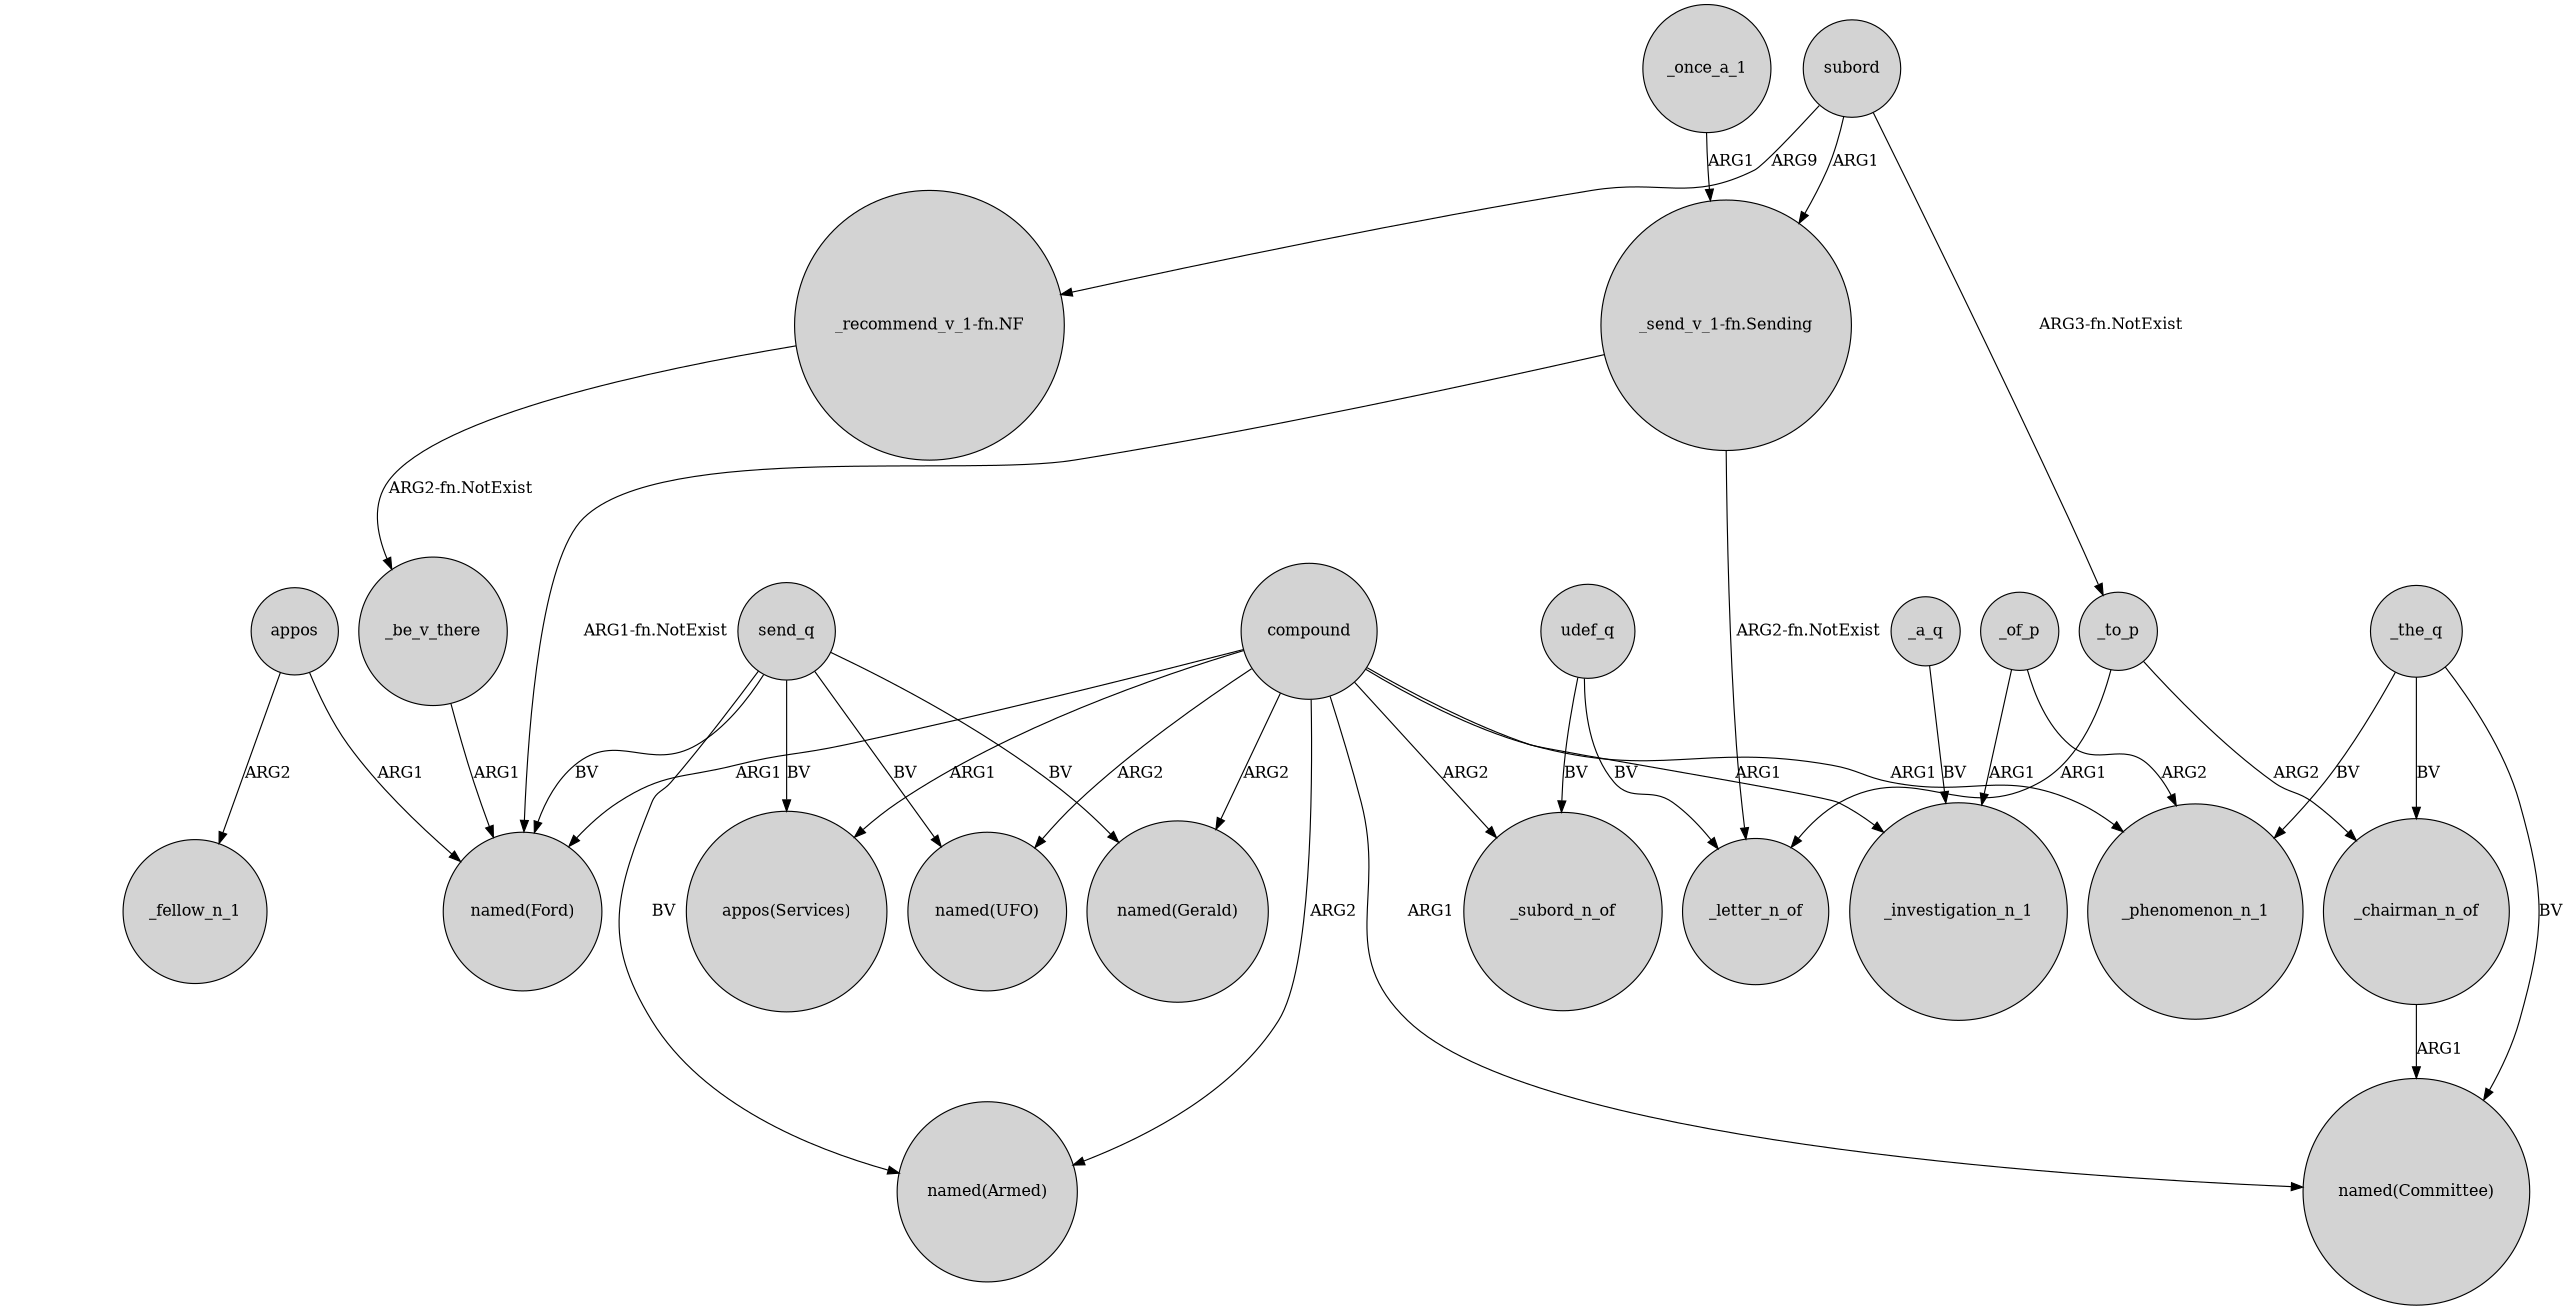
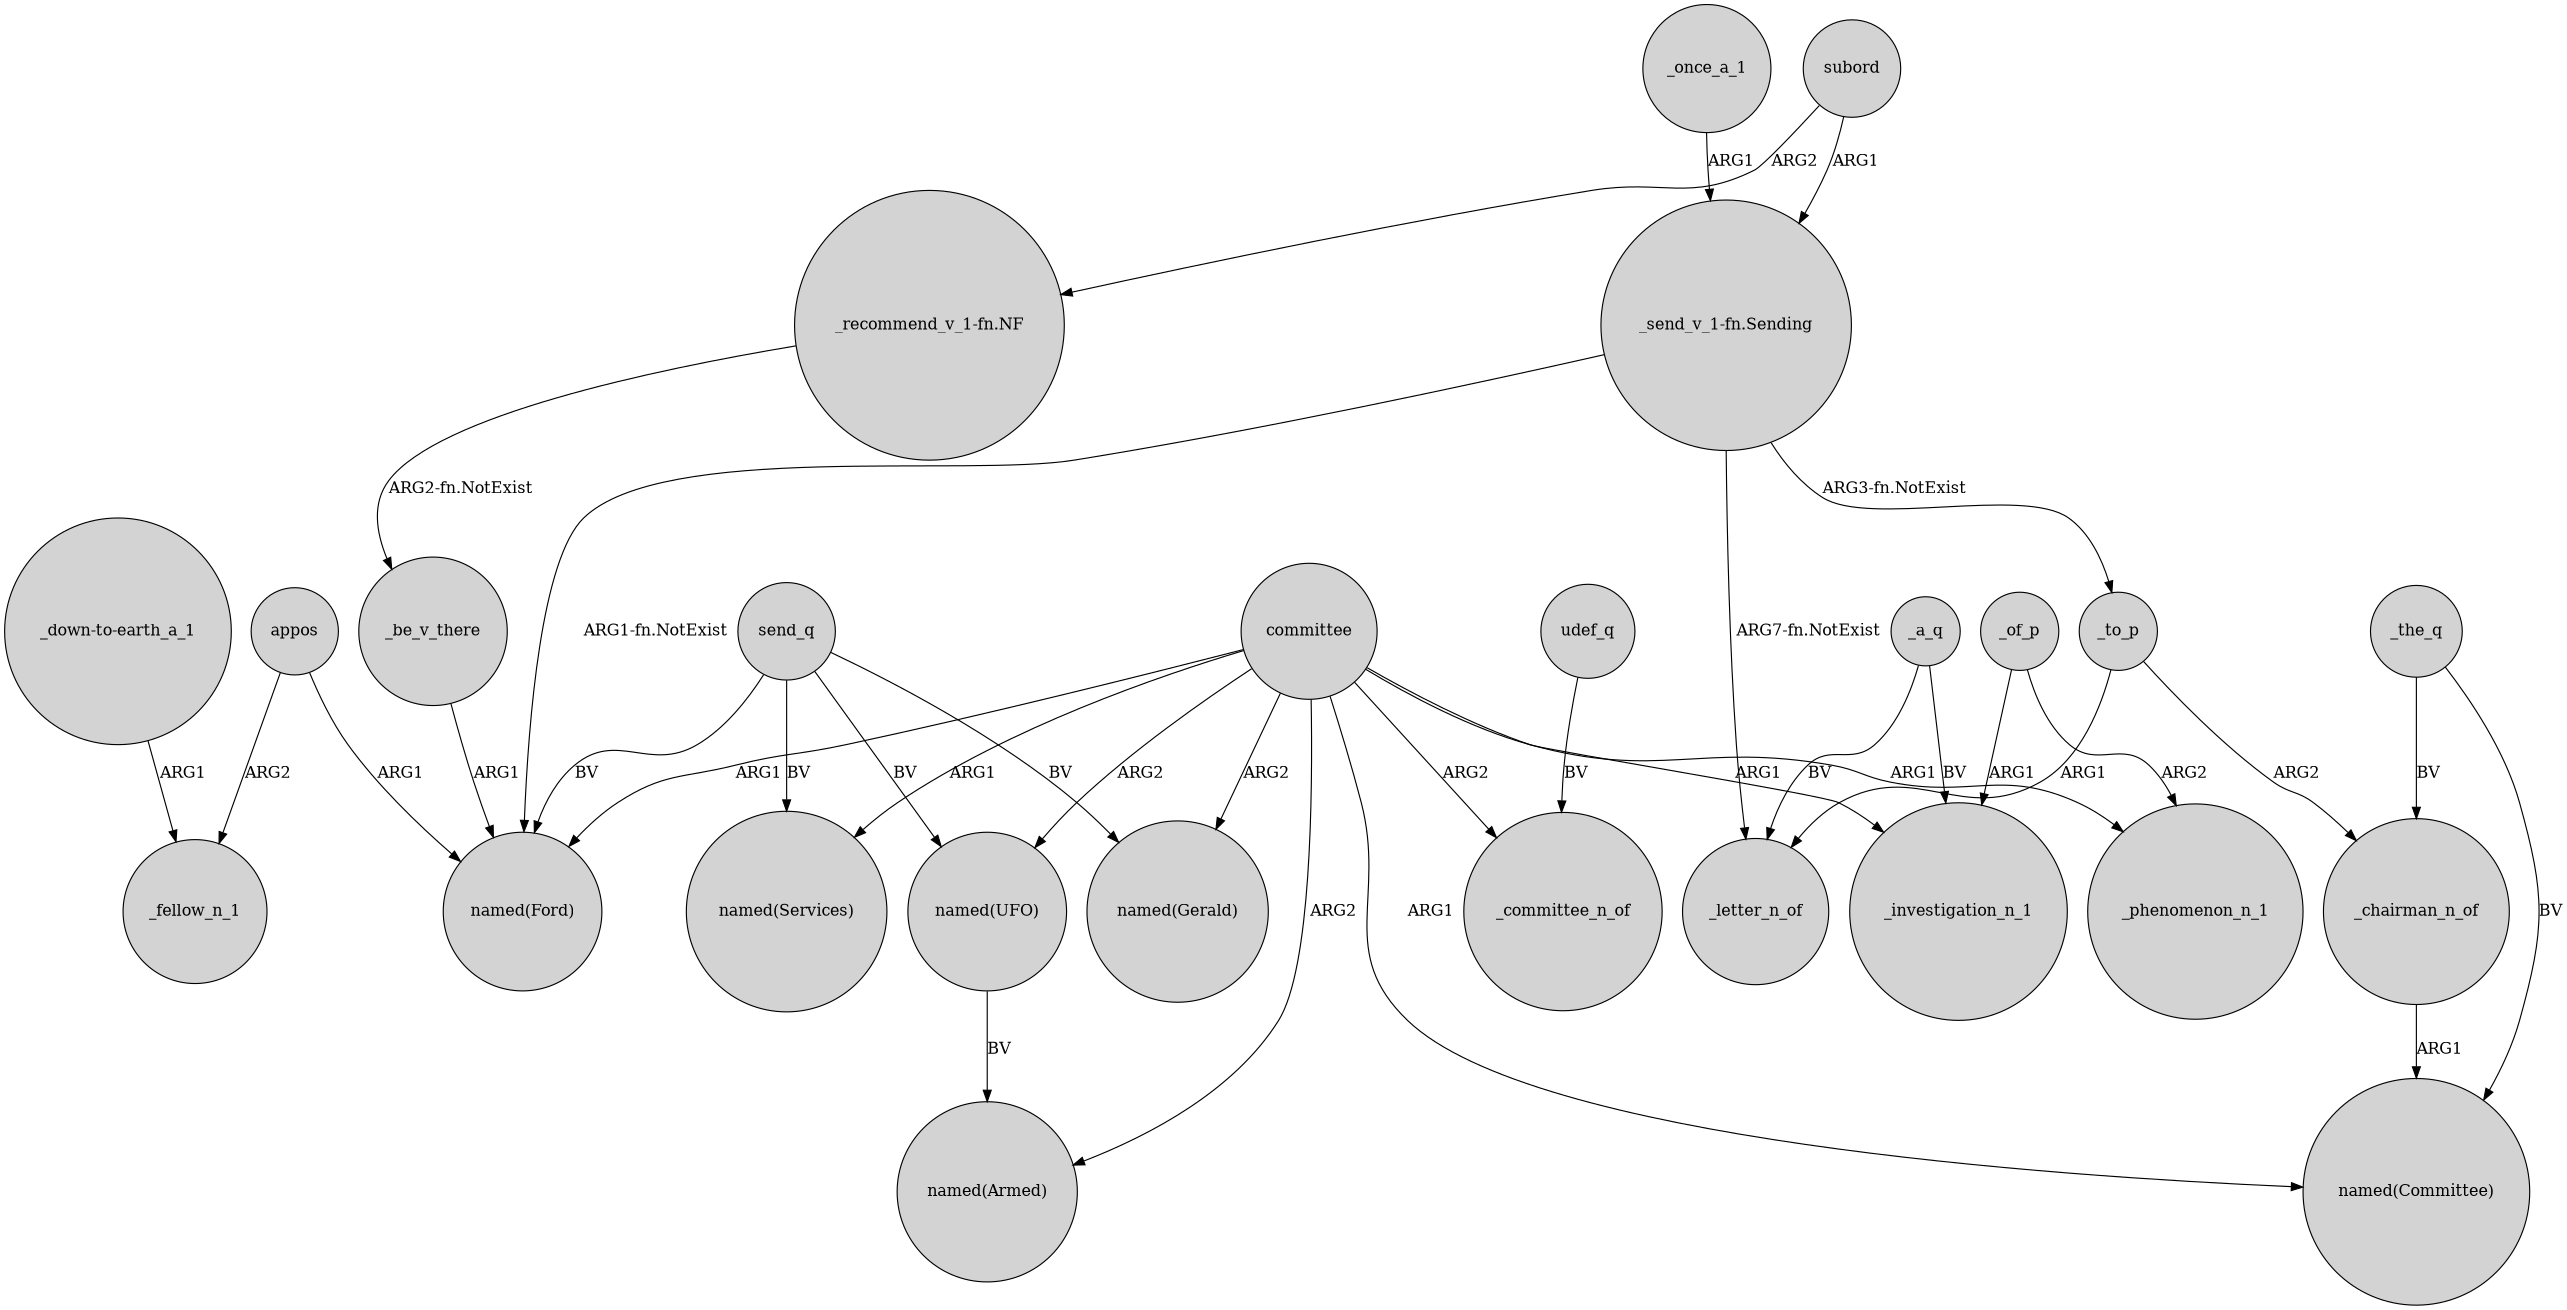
  digraph {
    node [shape=circle style=filled]
    _chairman_n_of
    "named(Committee)"
    appos
    "named(Ford)"
    _fellow_n_1
-   compound
+   "_down-to-earth_a_1"
+   compound [label=committee]
    _investigation_n_1
    "named(UFO)"
-   "named(Services)" [label="appos(Services)"]
-   _committee_n_of [label=_subord_n_of]
+   "named(Services)"
+   _committee_n_of
    "named(Gerald)"
    _phenomenon_n_1
    "named(Armed)"
    _be_v_there
    udef_q
    "_send_v_1-fn.Sending"
    _letter_n_of
    _to_p
    n20 [label=send_q]
    subord
    "_recommend_v_1-fn.NF"
    _once_a_1
    _a_q
    _the_q
    _of_p
    _chairman_n_of -> "named(Committee)" [label=ARG1]
    appos -> "named(Ford)" [label=ARG1]
    appos -> _fellow_n_1 [label=ARG2]
+   "_down-to-earth_a_1" -> _fellow_n_1 [label=ARG1]
    compound -> "named(Committee)" [label=ARG1]
    compound -> "named(Ford)" [label=ARG1]
    compound -> _investigation_n_1 [label=ARG1]
    compound -> "named(UFO)" [label=ARG2]
    compound -> "named(Services)" [label=ARG1]
    compound -> _committee_n_of [label=ARG2]
    compound -> "named(Gerald)" [label=ARG2]
    compound -> _phenomenon_n_1 [label=ARG1]
    compound -> "named(Armed)" [label=ARG2]
    _be_v_there -> "named(Ford)" [label=ARG1]
    udef_q -> _committee_n_of [label=BV]
    "_send_v_1-fn.Sending" -> "named(Ford)" [label="ARG1-fn.NotExist"]
-   "_send_v_1-fn.Sending" -> _letter_n_of [label="ARG2-fn.NotExist"]
-   subord -> _to_p [label="ARG3-fn.NotExist"]
+   "_send_v_1-fn.Sending" -> _letter_n_of [label="ARG7-fn.NotExist"]
+   "_send_v_1-fn.Sending" -> _to_p [label="ARG3-fn.NotExist"]
    _to_p -> _chairman_n_of [label=ARG2]
    _to_p -> _letter_n_of [label=ARG1]
    n20 -> "named(Ford)" [label=BV]
    n20 -> "named(UFO)" [label=BV]
    n20 -> "named(Services)" [label=BV]
    n20 -> "named(Gerald)" [label=BV]
-   n20 -> "named(Armed)" [label=BV]
+   "named(UFO)" -> "named(Armed)" [label=BV]
    subord -> "_send_v_1-fn.Sending" [label=ARG1]
-   subord -> "_recommend_v_1-fn.NF" [label=ARG9]
+   subord -> "_recommend_v_1-fn.NF" [label=ARG2]
    "_recommend_v_1-fn.NF" -> _be_v_there [label="ARG2-fn.NotExist"]
    _once_a_1 -> "_send_v_1-fn.Sending" [label=ARG1]
    _a_q -> _investigation_n_1 [label=BV]
-   udef_q -> _letter_n_of [label=BV]
+   _a_q -> _letter_n_of [label=BV]
    _the_q -> _chairman_n_of [label=BV]
    _the_q -> "named(Committee)" [label=BV]
-   _the_q -> _phenomenon_n_1 [label=BV]
    _of_p -> _investigation_n_1 [label=ARG1]
    _of_p -> _phenomenon_n_1 [label=ARG2]
  }
